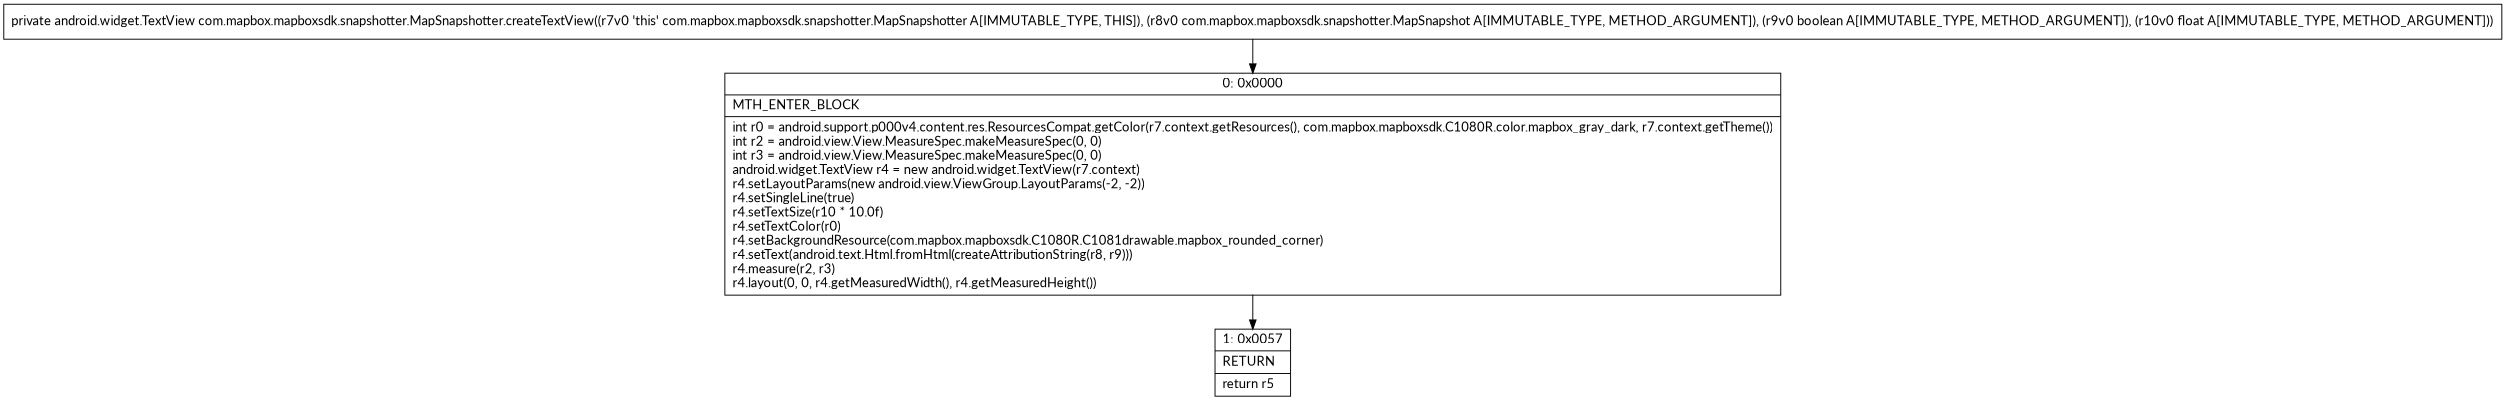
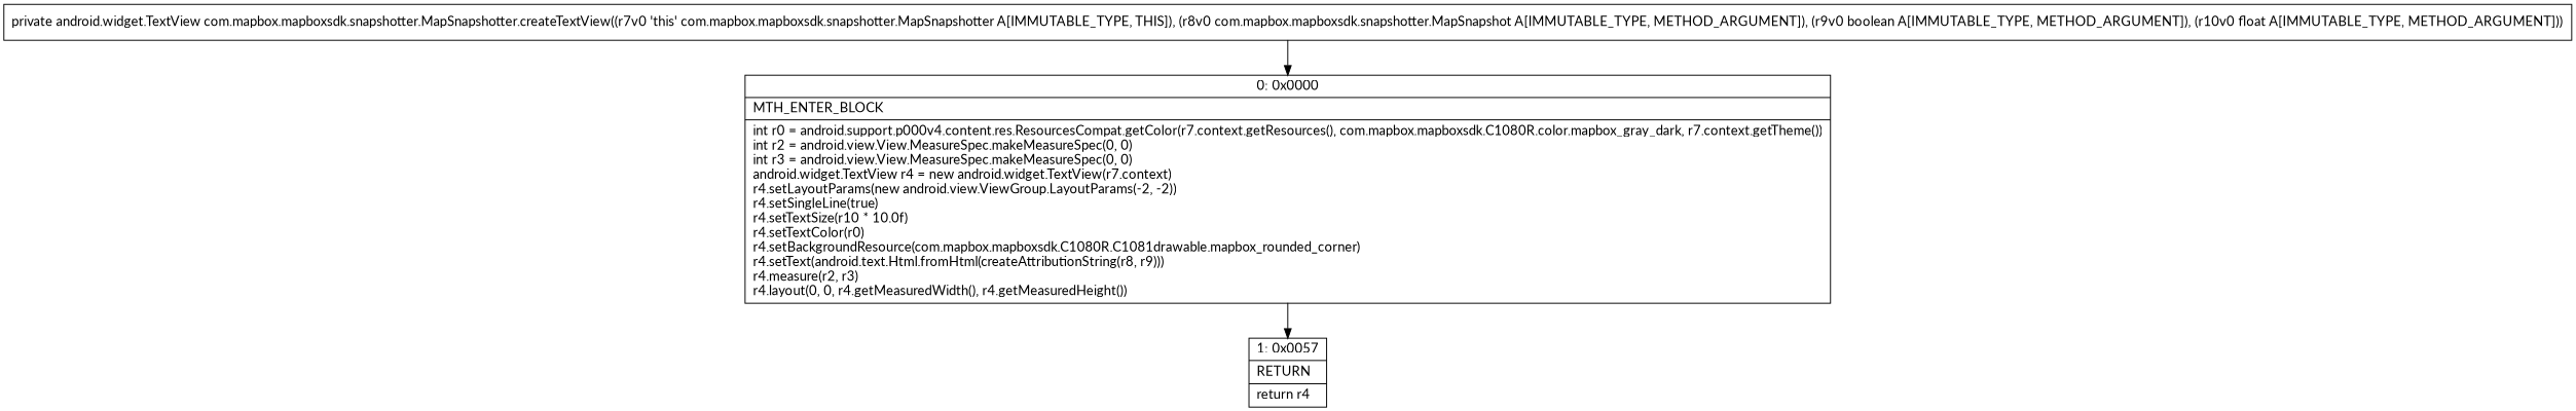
  digraph {
    fontname=Lato
    node [shape=record fontname=Lato]
    edge [fontname=Lato]
    n1 [label="{0\:\ 0x0000|MTH_ENTER_BLOCK\l|int r0 = android.support.p000v4.content.res.ResourcesCompat.getColor(r7.context.getResources(), com.mapbox.mapboxsdk.C1080R.color.mapbox_gray_dark, r7.context.getTheme())\lint r2 = android.view.View.MeasureSpec.makeMeasureSpec(0, 0)\lint r3 = android.view.View.MeasureSpec.makeMeasureSpec(0, 0)\landroid.widget.TextView r4 = new android.widget.TextView(r7.context)\lr4.setLayoutParams(new android.view.ViewGroup.LayoutParams(\-2, \-2))\lr4.setSingleLine(true)\lr4.setTextSize(r10 * 10.0f)\lr4.setTextColor(r0)\lr4.setBackgroundResource(com.mapbox.mapboxsdk.C1080R.C1081drawable.mapbox_rounded_corner)\lr4.setText(android.text.Html.fromHtml(createAttributionString(r8, r9)))\lr4.measure(r2, r3)\lr4.layout(0, 0, r4.getMeasuredWidth(), r4.getMeasuredHeight())\l}"]
-   n2 [label="{1\:\ 0x0057|RETURN\l|return r5\l}"]
+   n2 [label="{1\:\ 0x0057|RETURN\l|return r4\l}"]
    n3 [label="{private android.widget.TextView com.mapbox.mapboxsdk.snapshotter.MapSnapshotter.createTextView((r7v0 'this' com.mapbox.mapboxsdk.snapshotter.MapSnapshotter A[IMMUTABLE_TYPE, THIS]), (r8v0 com.mapbox.mapboxsdk.snapshotter.MapSnapshot A[IMMUTABLE_TYPE, METHOD_ARGUMENT]), (r9v0 boolean A[IMMUTABLE_TYPE, METHOD_ARGUMENT]), (r10v0 float A[IMMUTABLE_TYPE, METHOD_ARGUMENT])) }"]
    n1 -> n2
    n3 -> n1
  }
